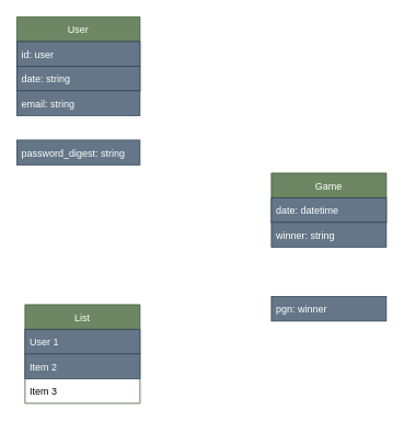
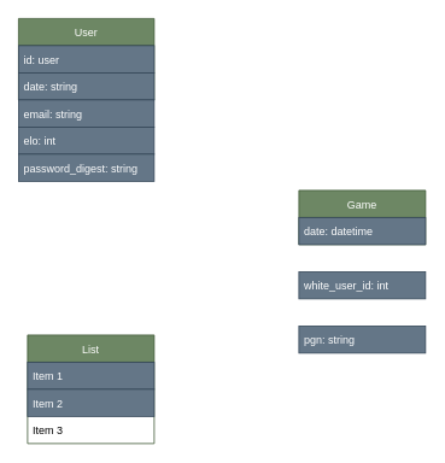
  <mxCell id="0" />
  <mxCell id="1" parent="0" />
  <mxCell id="2" value="" style="group" parent="1" vertex="1" connectable="0"><mxGeometry x="20" y="20" width="150" height="180" as="geometry" /></mxCell>
  <mxCell id="3" value="" style="group" parent="2" vertex="1" connectable="0"><mxGeometry width="150" height="120" as="geometry" /></mxCell>
  <mxCell id="4" value="User" style="swimlane;fontStyle=0;childLayout=stackLayout;horizontal=1;startSize=30;horizontalStack=0;resizeParent=1;resizeParentMax=0;resizeLast=0;collapsible=1;marginBottom=0;fillColor=#6d8764;fontColor=#ffffff;strokeColor=#3A5431;" parent="3" vertex="1"><mxGeometry width="150" height="90" as="geometry" /></mxCell>
  <mxCell id="5" value="id: user" style="text;strokeColor=#314354;fillColor=#647687;align=left;verticalAlign=middle;spacingLeft=4;spacingRight=4;overflow=hidden;points=[[0,0.5],[1,0.5]];portConstraint=eastwest;rotatable=0;fontColor=#ffffff;" parent="4" vertex="1"><mxGeometry y="30" width="150" height="30" as="geometry" /></mxCell>
  <mxCell id="6" value="date: string" style="text;strokeColor=#314354;fillColor=#647687;align=left;verticalAlign=middle;spacingLeft=4;spacingRight=4;overflow=hidden;points=[[0,0.5],[1,0.5]];portConstraint=eastwest;rotatable=0;fontColor=#ffffff;" parent="4" vertex="1"><mxGeometry y="60" width="150" height="30" as="geometry" /></mxCell>
  <mxCell id="7" value="email: string" style="text;strokeColor=#314354;fillColor=#647687;align=left;verticalAlign=middle;spacingLeft=4;spacingRight=4;overflow=hidden;points=[[0,0.5],[1,0.5]];portConstraint=eastwest;rotatable=0;fontColor=#ffffff;" parent="3" vertex="1"><mxGeometry y="90" width="150" height="30" as="geometry" /></mxCell>
+ <mxCell id="8" value="elo: int" style="text;strokeColor=#314354;fillColor=#647687;align=left;verticalAlign=middle;spacingLeft=4;spacingRight=4;overflow=hidden;points=[[0,0.5],[1,0.5]];portConstraint=eastwest;rotatable=0;fontColor=#ffffff;" parent="2" vertex="1"><mxGeometry y="120" width="150" height="30" as="geometry" /></mxCell>
  <mxCell id="9" value="password_digest: string" style="text;strokeColor=#314354;fillColor=#647687;align=left;verticalAlign=middle;spacingLeft=4;spacingRight=4;overflow=hidden;points=[[0,0.5],[1,0.5]];portConstraint=eastwest;rotatable=0;fontColor=#ffffff;" parent="2" vertex="1"><mxGeometry y="150" width="150" height="30" as="geometry" /></mxCell>
  <mxCell id="10" value="" style="group" parent="1" vertex="1" connectable="0"><mxGeometry x="330" y="210" width="140" height="180" as="geometry" /></mxCell>
  <mxCell id="11" value="" style="group" parent="10" vertex="1" connectable="0"><mxGeometry width="140" height="150" as="geometry" /></mxCell>
  <mxCell id="12" value="" style="group" parent="11" vertex="1" connectable="0"><mxGeometry width="140" height="150" as="geometry" /></mxCell>
  <mxCell id="13" value="Game" style="swimlane;fontStyle=0;childLayout=stackLayout;horizontal=1;startSize=30;horizontalStack=0;resizeParent=1;resizeParentMax=0;resizeLast=0;collapsible=1;marginBottom=0;fillColor=#6d8764;fontColor=#ffffff;strokeColor=#3A5431;" parent="12" vertex="1"><mxGeometry width="140" height="60" as="geometry" /></mxCell>
  <mxCell id="14" value="date: datetime" style="text;strokeColor=#314354;fillColor=#647687;align=left;verticalAlign=middle;spacingLeft=4;spacingRight=4;overflow=hidden;points=[[0,0.5],[1,0.5]];portConstraint=eastwest;rotatable=0;fontColor=#ffffff;" parent="13" vertex="1"><mxGeometry y="30" width="140" height="30" as="geometry" /></mxCell>
  <mxCell id="15" value="" style="group" parent="12" vertex="1" connectable="0"><mxGeometry y="90" width="140" height="60" as="geometry" /></mxCell>
- <mxCell id="17" value="winner: string" style="text;strokeColor=#314354;fillColor=#647687;align=left;verticalAlign=middle;spacingLeft=4;spacingRight=4;overflow=hidden;points=[[0,0.5],[1,0.5]];portConstraint=eastwest;rotatable=0;fontColor=#ffffff;" parent="12" vertex="1"><mxGeometry y="60" width="140" height="30" as="geometry" /></mxCell>
- <mxCell id="18" value="pgn: winner" style="text;strokeColor=#314354;fillColor=#647687;align=left;verticalAlign=middle;spacingLeft=4;spacingRight=4;overflow=hidden;points=[[0,0.5],[1,0.5]];portConstraint=eastwest;rotatable=0;fontColor=#ffffff;" parent="10" vertex="1"><mxGeometry y="150" width="140" height="30" as="geometry" /></mxCell>
+ <mxCell id="16" value="white_user_id: int" style="text;strokeColor=#314354;fillColor=#647687;align=left;verticalAlign=middle;spacingLeft=4;spacingRight=4;overflow=hidden;points=[[0,0.5],[1,0.5]];portConstraint=eastwest;rotatable=0;fontColor=#ffffff;" parent="15" vertex="1"><mxGeometry width="140" height="30" as="geometry" /></mxCell>
+ <mxCell id="18" value="pgn: string" style="text;strokeColor=#314354;fillColor=#647687;align=left;verticalAlign=middle;spacingLeft=4;spacingRight=4;overflow=hidden;points=[[0,0.5],[1,0.5]];portConstraint=eastwest;rotatable=0;fontColor=#ffffff;" parent="10" vertex="1"><mxGeometry y="150" width="140" height="30" as="geometry" /></mxCell>
  <mxCell id="19" value="List" style="swimlane;fontStyle=0;childLayout=stackLayout;horizontal=1;startSize=30;horizontalStack=0;resizeParent=1;resizeParentMax=0;resizeLast=0;collapsible=1;marginBottom=0;fillColor=#6d8764;fontColor=#ffffff;strokeColor=#3A5431;" vertex="1" parent="1"><mxGeometry x="30" y="370" width="140" height="120" as="geometry" /></mxCell>
- <mxCell id="20" value="User 1" style="text;strokeColor=#314354;fillColor=#647687;align=left;verticalAlign=middle;spacingLeft=4;spacingRight=4;overflow=hidden;points=[[0,0.5],[1,0.5]];portConstraint=eastwest;rotatable=0;fontColor=#ffffff;" vertex="1" parent="19"><mxGeometry y="30" width="140" height="30" as="geometry" /></mxCell>
+ <mxCell id="20" value="Item 1" style="text;strokeColor=#314354;fillColor=#647687;align=left;verticalAlign=middle;spacingLeft=4;spacingRight=4;overflow=hidden;points=[[0,0.5],[1,0.5]];portConstraint=eastwest;rotatable=0;fontColor=#ffffff;" vertex="1" parent="19"><mxGeometry y="30" width="140" height="30" as="geometry" /></mxCell>
  <mxCell id="21" value="Item 2" style="text;strokeColor=#314354;fillColor=#647687;align=left;verticalAlign=middle;spacingLeft=4;spacingRight=4;overflow=hidden;points=[[0,0.5],[1,0.5]];portConstraint=eastwest;rotatable=0;fontColor=#ffffff;" vertex="1" parent="19"><mxGeometry y="60" width="140" height="30" as="geometry" /></mxCell>
  <mxCell id="22" value="Item 3" style="text;strokeColor=none;fillColor=none;align=left;verticalAlign=middle;spacingLeft=4;spacingRight=4;overflow=hidden;points=[[0,0.5],[1,0.5]];portConstraint=eastwest;rotatable=0;" vertex="1" parent="19"><mxGeometry y="90" width="140" height="30" as="geometry" /></mxCell>
